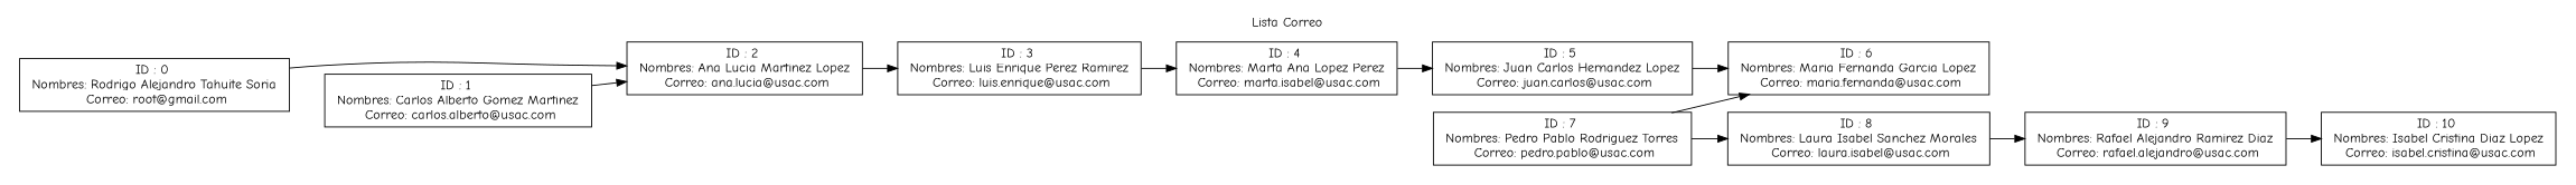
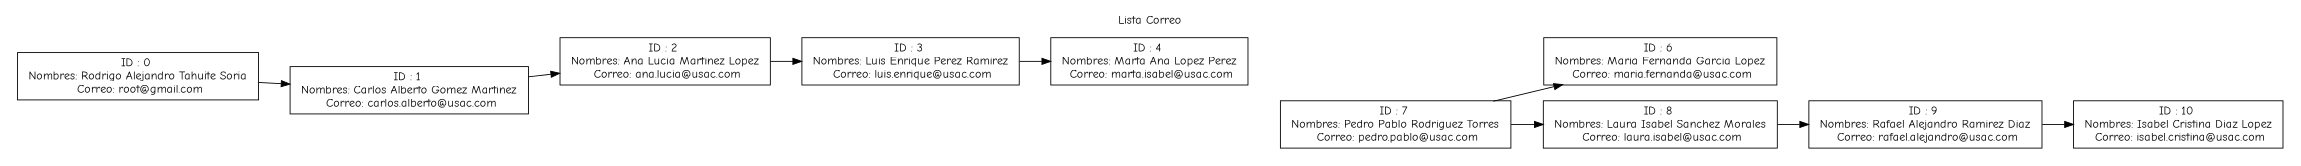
  digraph {
    fontname="Comic Neue"
    pencolor=transparent
    rankdir=LR
    node [fontname="Comic Neue" shape=record]
    edge [fontname="Comic Neue"]
    n1 [label="{ID : 0 \n Nombres: Rodrigo Alejandro Tahuite Soria \n Correo: root@gmail.com}"]
    n2 [label="{ID : 1 \n Nombres: Carlos Alberto Gomez Martinez \n Correo: carlos.alberto@usac.com}"]
    n3 [label="{ID : 2 \n Nombres: Ana Lucia Martinez Lopez \n Correo: ana.lucia@usac.com}"]
    n4 [label="{ID : 3 \n Nombres: Luis Enrique Perez Ramirez \n Correo: luis.enrique@usac.com}"]
    n5 [label="{ID : 4 \n Nombres: Marta Ana Lopez Perez \n Correo: marta.isabel@usac.com}"]
-   n6 [label="{ID : 5 \n Nombres: Juan Carlos Hernandez Lopez \n Correo: juan.carlos@usac.com}"]
    n7 [label="{ID : 6 \n Nombres: Maria Fernanda Garcia Lopez \n Correo: maria.fernanda@usac.com}"]
    n8 [label="{ID : 7 \n Nombres: Pedro Pablo Rodriguez Torres \n Correo: pedro.pablo@usac.com}"]
    n9 [label="{ID : 8 \n Nombres: Laura Isabel Sanchez Morales \n Correo: laura.isabel@usac.com}"]
    n10 [label="{ID : 9 \n Nombres: Rafael Alejandro Ramirez Diaz \n Correo: rafael.alejandro@usac.com}"]
    n11 [label="{ID : 10 \n Nombres: Isabel Cristina Diaz Lopez \n Correo: isabel.cristina@usac.com}"]
    subgraph cluster_1 {
      label="Lista Correo"
      n1
      n2
      n3
      n4
      n5
-     n6
      n7
      n8
      n9
      n10
      n11
    }
-   n1 -> n3
+   n1 -> n2
    n2 -> n3
    n3 -> n4
    n4 -> n5
-   n5 -> n6
-   n6 -> n7
    n8 -> n7
    n8 -> n9
    n9 -> n10
    n10 -> n11
  }
